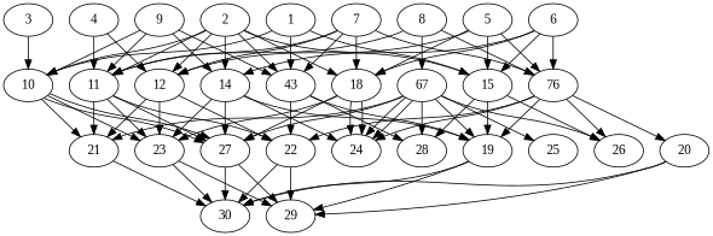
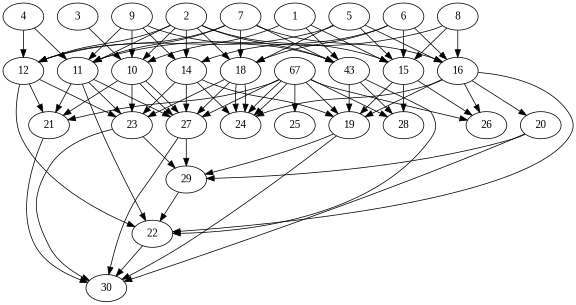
  digraph {
    fontname="Liberation Serif"
    node [alpha=0.13 fontname="Liberation Serif"]
    edge [fontname="Liberation Serif"]
    1 [alpha=0.11 expect_size=20210688]
    10 [alpha=0.17 expect_size=36216832]
    n3 [alpha=0.09 expect_size=8536064 label=43]
    15 [alpha=0.03 expect_size=39452672]
    21 [alpha=0.01 expect_size=21424128]
    23 [alpha=0.07 expect_size=17222656]
    27 [alpha=0.02 expect_size=15650816]
    22 [alpha=0.18 expect_size=23505920]
    19 [alpha=0.12 expect_size=28460032]
    28 [alpha=0.03 expect_size=39788544]
-   16 [alpha=0.15 expect_size=16786432 label=76]
+   16 [alpha=0.15 expect_size=16786432]
    24 [alpha=0.03 expect_size=37991424]
    26 [expect_size=26980352]
    20 [expect_size=28643328]
    30 [alpha=0.14 expect_size=21655552]
    29 [alpha=0.12 expect_size=40210432]
    2 [expect_size=27900928]
    11 [alpha=0.01 expect_size=45775872]
    12 [alpha=0.17 expect_size=24432640]
    14 [expect_size=44740608]
    18 [alpha=0.00 expect_size=43782144]
    3 [alpha=0.15 expect_size=33759232]
    4 [alpha=0.18 expect_size=20229120]
    5 [alpha=0.10 expect_size=21729280]
    6 [alpha=0.19 expect_size=16432128]
    7 [expect_size=9694208]
    8 [alpha=0.14 expect_size=33973248]
    n28 [alpha=0.10 expect_size=13430784 label=67]
    25 [alpha=0.05 expect_size=20571136]
    9 [alpha=0.00 expect_size=22410240]
    1 -> 10
    1 -> n3
    1 -> 15
    10 -> 21
    10 -> 23
    10 -> 27
    10 -> 27
    n3 -> 22
    n3 -> 19
    n3 -> 28
    15 -> 19
    15 -> 28
    15 -> 26
    21 -> 30
    23 -> 30
    23 -> 29
    27 -> 30
    27 -> 29
    22 -> 30
-   22 -> 29
+   29 -> 22
    19 -> 30
    19 -> 29
    16 -> 22
    16 -> 19
    16 -> 24
    16 -> 26
    16 -> 20
    20 -> 30
    20 -> 29
    2 -> 10
    2 -> n3
    2 -> 15
    2 -> 11
    2 -> 12
    2 -> 14
    2 -> 18
    11 -> 21
    11 -> 23
    11 -> 27
    11 -> 22
    12 -> 21
    12 -> 23
    12 -> 22
    14 -> 23
    14 -> 27
    14 -> 19
    14 -> 24
    18 -> 23
    18 -> 27
    18 -> 24
    18 -> 24
    3 -> 10
    4 -> 11
    4 -> 12
    5 -> 15
    5 -> 16
    5 -> 12
    5 -> 18
    6 -> 15
    6 -> 16
    6 -> 14
    6 -> 18
    7 -> n3
    7 -> 16
    7 -> 11
    7 -> 12
    7 -> 18
    8 -> 16
    8 -> 11
-   8 -> n28
+   8 -> 15
    n28 -> 21
    n28 -> 27
    n28 -> 19
    n28 -> 28
    n28 -> 24
    n28 -> 24
    n28 -> 26
    n28 -> 25
    9 -> 10
    9 -> n3
    9 -> 11
    9 -> 14
  }
